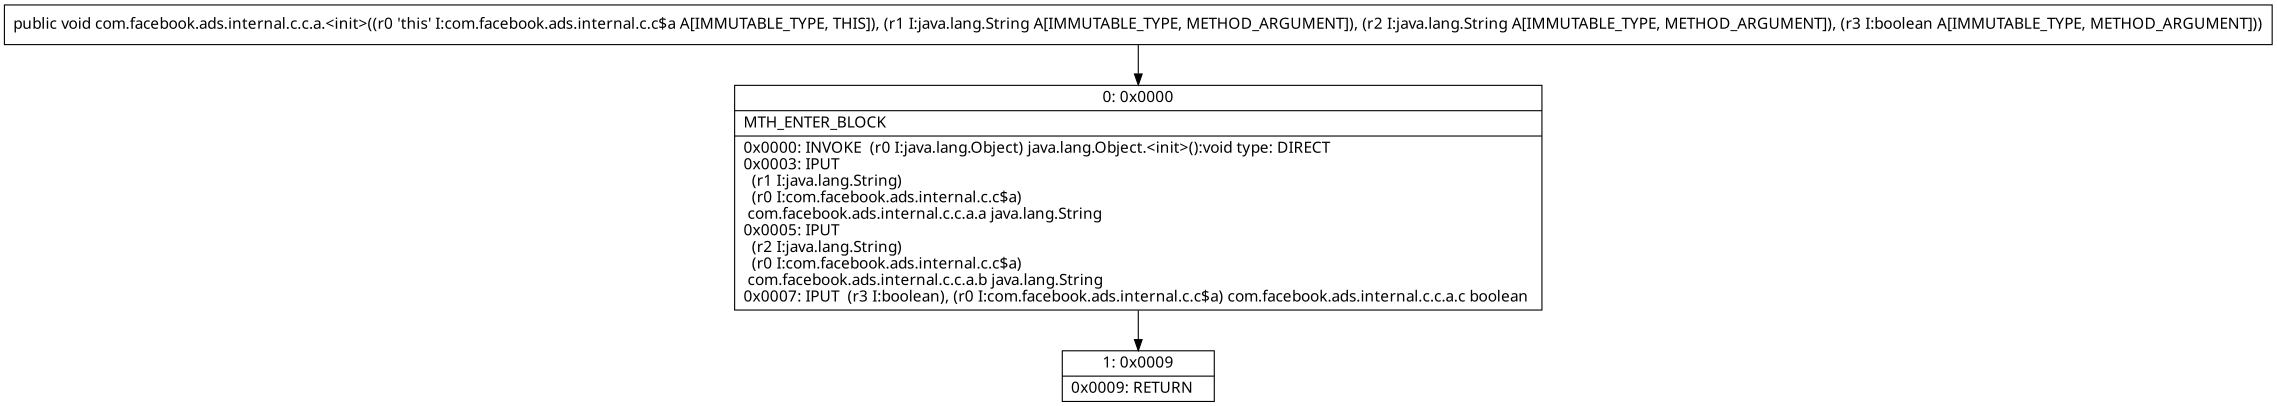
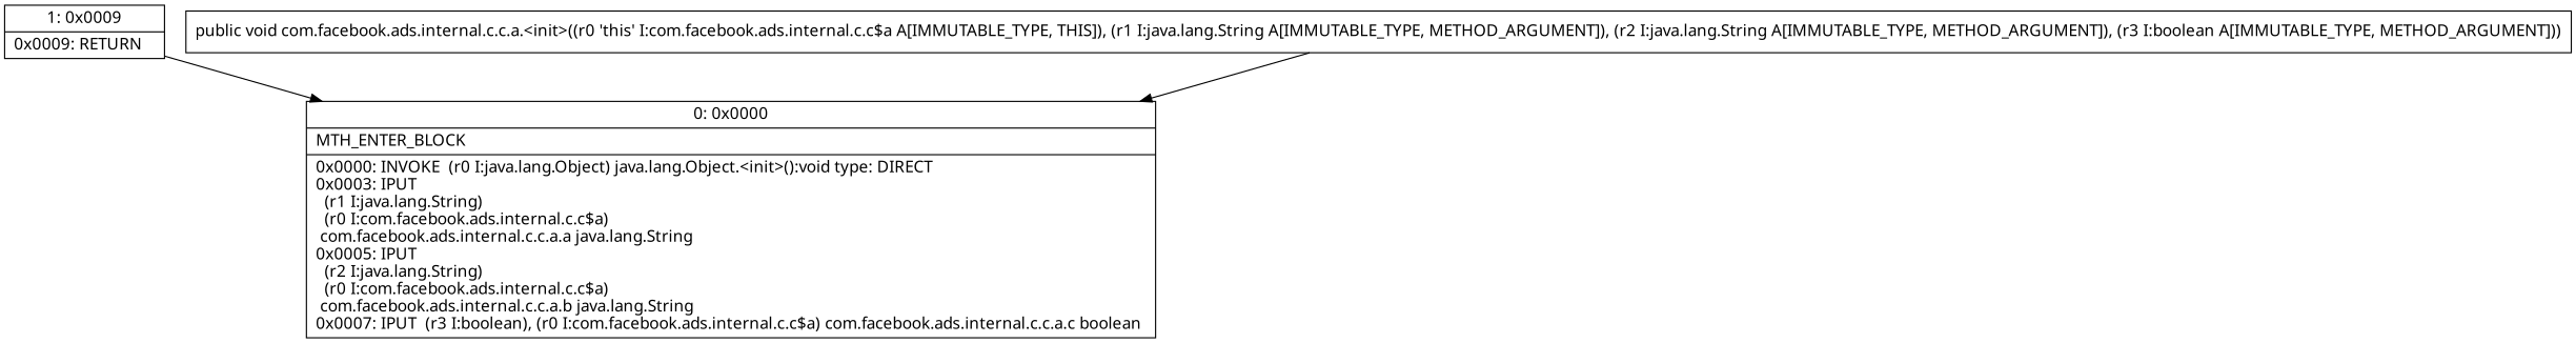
  digraph {
    fontname="Noto Sans"
    node [shape=record fontname="Noto Sans"]
    edge [fontname="Noto Sans"]
    n1 [label="{0\:\ 0x0000|MTH_ENTER_BLOCK\l|0x0000: INVOKE  (r0 I:java.lang.Object) java.lang.Object.\<init\>():void type: DIRECT \l0x0003: IPUT  \l  (r1 I:java.lang.String)\l  (r0 I:com.facebook.ads.internal.c.c$a)\l com.facebook.ads.internal.c.c.a.a java.lang.String \l0x0005: IPUT  \l  (r2 I:java.lang.String)\l  (r0 I:com.facebook.ads.internal.c.c$a)\l com.facebook.ads.internal.c.c.a.b java.lang.String \l0x0007: IPUT  (r3 I:boolean), (r0 I:com.facebook.ads.internal.c.c$a) com.facebook.ads.internal.c.c.a.c boolean \l}"]
    n2 [label="{1\:\ 0x0009|0x0009: RETURN   \l}"]
    n3 [label="{public void com.facebook.ads.internal.c.c.a.\<init\>((r0 'this' I:com.facebook.ads.internal.c.c$a A[IMMUTABLE_TYPE, THIS]), (r1 I:java.lang.String A[IMMUTABLE_TYPE, METHOD_ARGUMENT]), (r2 I:java.lang.String A[IMMUTABLE_TYPE, METHOD_ARGUMENT]), (r3 I:boolean A[IMMUTABLE_TYPE, METHOD_ARGUMENT])) }"]
-   n1 -> n2
+   n2 -> n1
    n3 -> n1
  }
